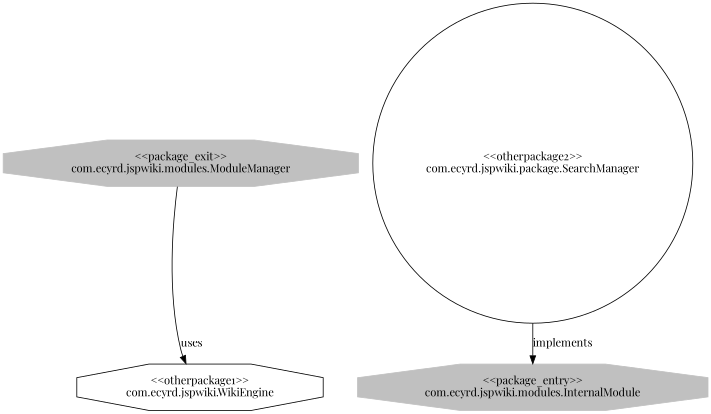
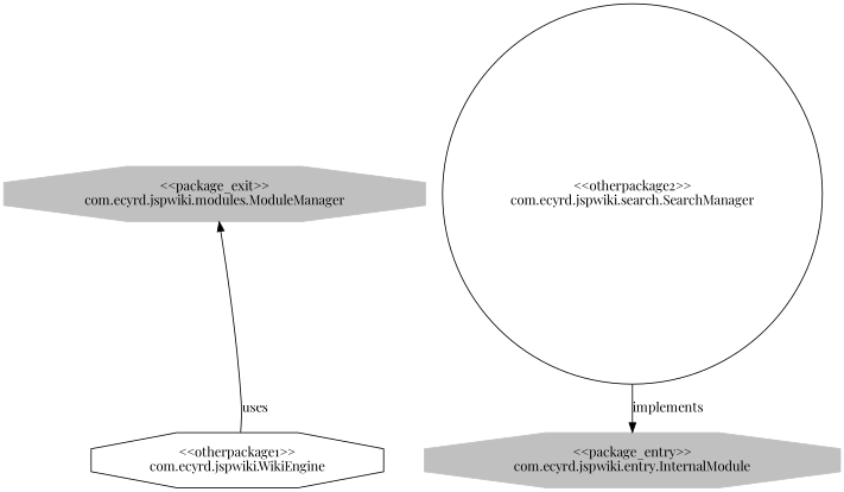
  digraph {
    fontname="Playfair Display"
    node [fontname="Playfair Display" shape=octagon]
    edge [fontname="Playfair Display"]
    n1 [color=grey label="<<package_exit>>\ncom.ecyrd.jspwiki.modules.ModuleManager" style=filled]
    n2 [label="<<otherpackage1>>\ncom.ecyrd.jspwiki.WikiEngine"]
-   n3 [color=grey label="<<package_entry>>\ncom.ecyrd.jspwiki.modules.InternalModule" style=filled]
-   n4 [label="<<otherpackage2>>\ncom.ecyrd.jspwiki.package.SearchManager" shape=circle]
-   n1 -> n2 [label=uses]
+   n3 [color=grey label="<<package_entry>>\ncom.ecyrd.jspwiki.entry.InternalModule" style=filled]
+   n4 [label="<<otherpackage2>>\ncom.ecyrd.jspwiki.search.SearchManager" shape=circle]
+   n2 -> n1 [label=uses]
    n4 -> n3 [label=implements]
  }
